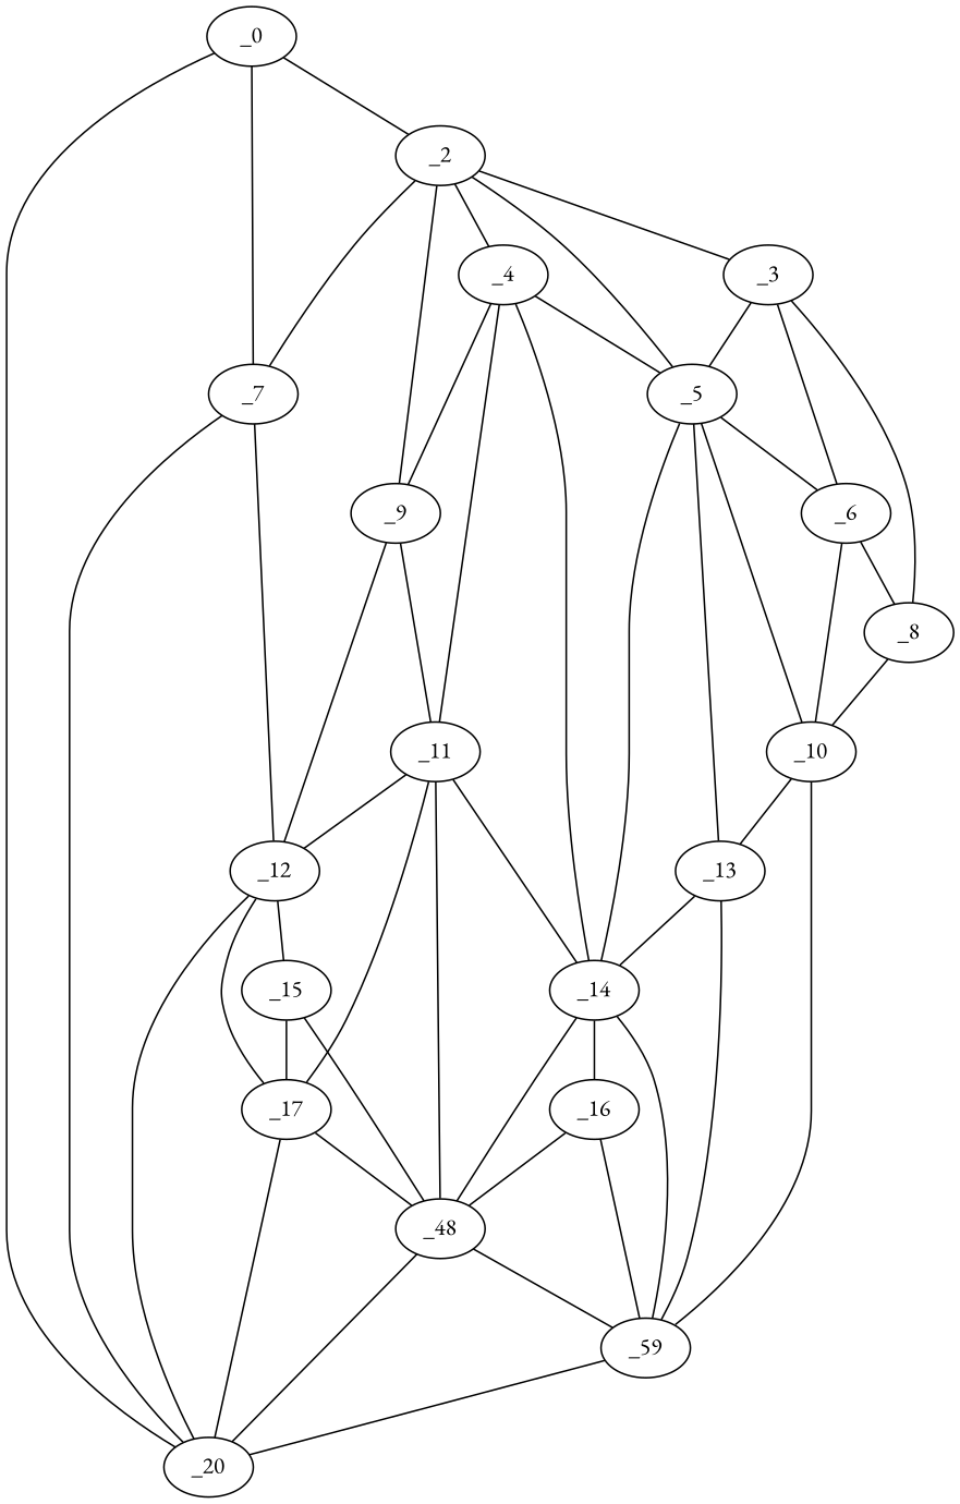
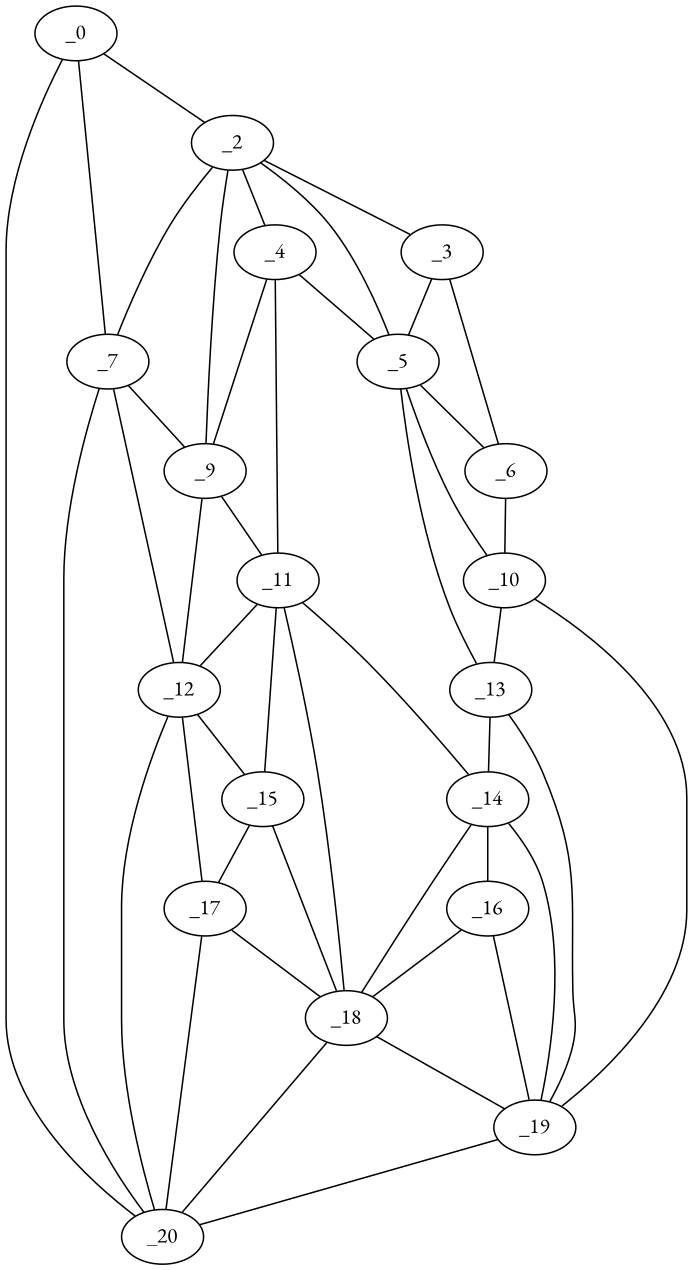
  graph {
    fontname="EB Garamond"
    node [fontname="EB Garamond" x=61 y=115]
    edge [fontname="EB Garamond" valence=2]
    _0 [x=21 y=13]
    _2 [x=28 y=77]
    _7 [y=41]
    _20 [x=109 y=16]
    _3 [x=30 y=112]
    _4 [x=52 y=73]
    _5 [x=59 y=101]
    _9 [x=62 y=51]
    _12 [x=94 y=36]
    _6 [x=60 y=110]
-   _8
    _11 [x=93 y=55]
    _14 [x=97 y=92]
    _10 [x=87]
    _13 [x=96 y=103]
    _15 [x=98 y=46]
    _17 [x=106 y=42]
-   _18 [x=107 y=70 label=_48]
-   _19 [x=107 y=99 label=_59]
+   _18 [x=107 y=70]
+   _19 [x=107 y=99]
    _16 [x=103 y=90]
    _0 -- _2
    _0 -- _7 [valence=1]
    _0 -- _20 [valence=1]
    _2 -- _7
    _2 -- _3
    _2 -- _4 [valence=1]
    _2 -- _5
    _2 -- _9
    _7 -- _20
+   _7 -- _9
    _7 -- _12
    _3 -- _5
    _3 -- _6 [valence=1]
-   _3 -- _8 [valence=1]
    _4 -- _5
    _4 -- _9 [valence=1]
    _4 -- _11
-   _4 -- _14 [valence=1]
    _5 -- _6
-   _5 -- _14
    _5 -- _10
    _5 -- _13 [valence=1]
    _9 -- _12
    _9 -- _11
    _12 -- _20 [valence=1]
    _12 -- _15 [valence=1]
    _12 -- _17
-   _6 -- _8
    _6 -- _10 [valence=1]
-   _8 -- _10 [valence=1]
    _11 -- _12
    _11 -- _14
-   _11 -- _17
+   _11 -- _15
    _11 -- _18
    _14 -- _18
    _14 -- _19
    _14 -- _16
    _10 -- _13 [valence=1]
    _10 -- _19 [valence=1]
    _13 -- _14
    _13 -- _19
    _15 -- _17
    _15 -- _18 [valence=1]
    _17 -- _20
    _17 -- _18
    _18 -- _20 [valence=1]
    _18 -- _19
    _19 -- _20 [valence=1]
    _16 -- _18 [valence=1]
    _16 -- _19
  }
